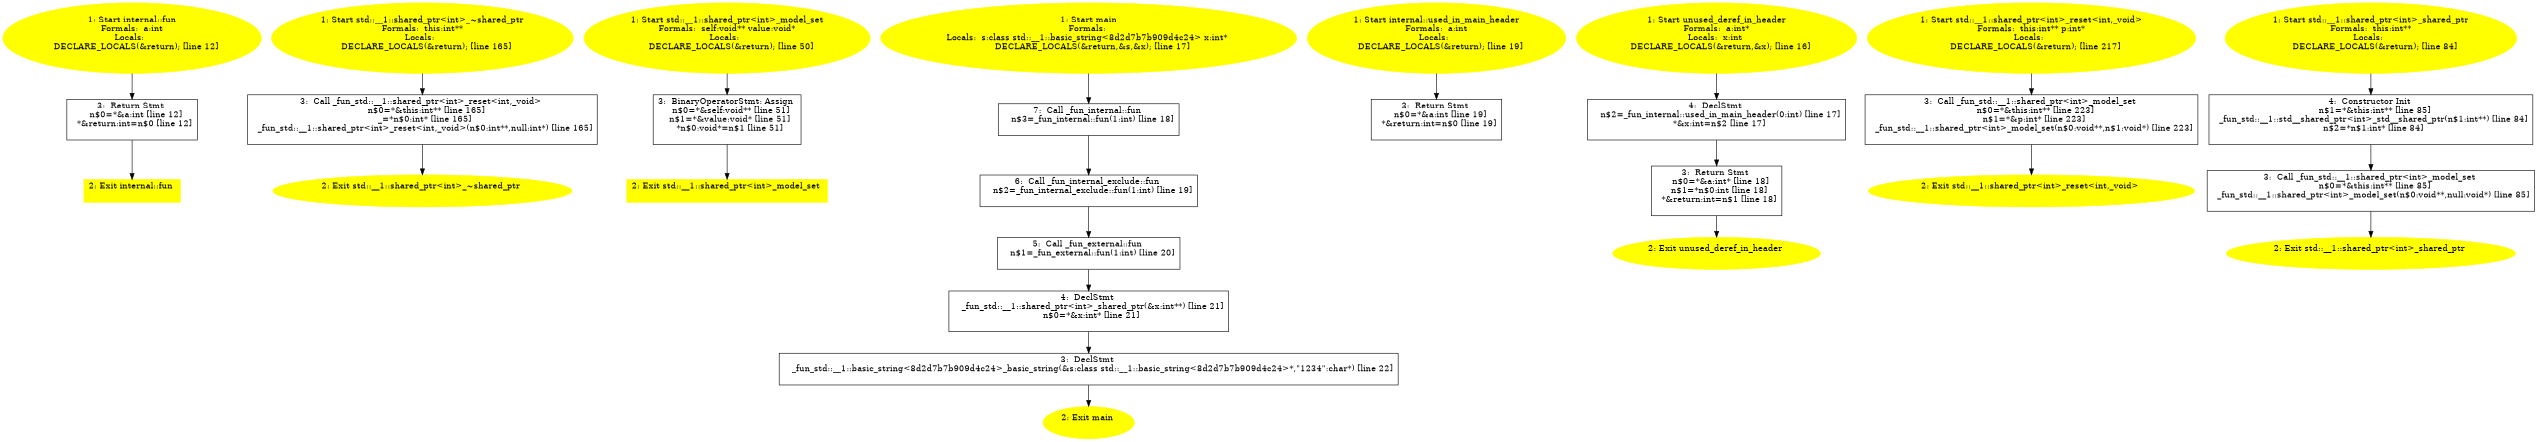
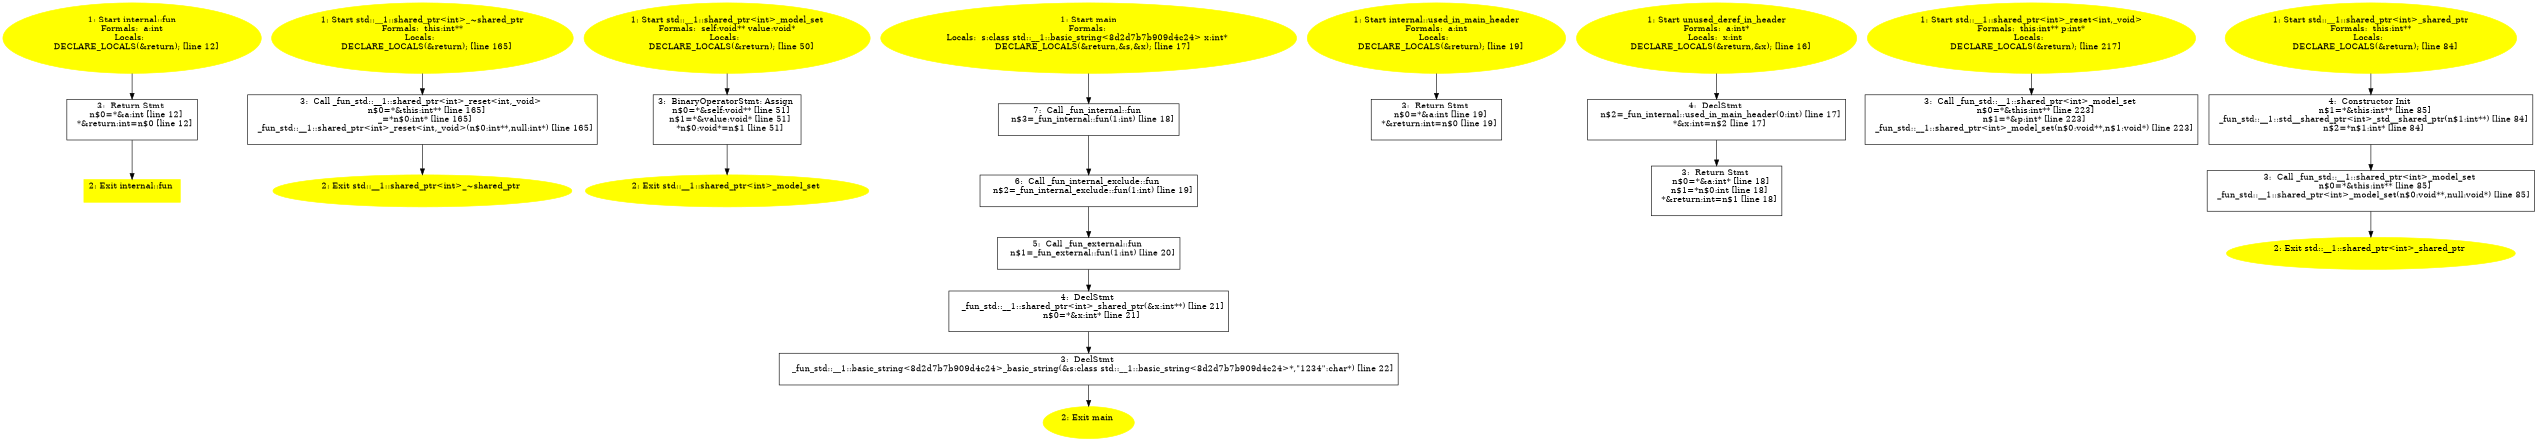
  digraph {
    node [shape=box color=yellow style=filled]
    n1 [label="3:  Return Stmt \n   n$0=*&a:int [line 12]\n  *&return:int=n$0 [line 12]\n " color="" style=""]
    n2 [label="2: Exit internal::fun \n  "]
    n3 [label="1: Start internal::fun\nFormals:  a:int\nLocals:  \n   DECLARE_LOCALS(&return); [line 12]\n " shape=""]
    n4 [label="3:  Call _fun_std::__1::shared_ptr<int>_reset<int,_void> \n   n$0=*&this:int** [line 165]\n  _=*n$0:int* [line 165]\n  _fun_std::__1::shared_ptr<int>_reset<int,_void>(n$0:int**,null:int*) [line 165]\n " color="" style=""]
    n5 [label="2: Exit std::__1::shared_ptr<int>_~shared_ptr \n  " shape=""]
    n6 [label="1: Start std::__1::shared_ptr<int>_~shared_ptr\nFormals:  this:int**\nLocals:  \n   DECLARE_LOCALS(&return); [line 165]\n " shape=""]
    n7 [label="3:  BinaryOperatorStmt: Assign \n   n$0=*&self:void** [line 51]\n  n$1=*&value:void* [line 51]\n  *n$0:void*=n$1 [line 51]\n " color="" style=""]
-   n8 [label="2: Exit std::__1::shared_ptr<int>_model_set \n  "]
+   n8 [label="2: Exit std::__1::shared_ptr<int>_model_set \n  " shape=""]
    n9 [label="1: Start std::__1::shared_ptr<int>_model_set\nFormals:  self:void** value:void*\nLocals:  \n   DECLARE_LOCALS(&return); [line 50]\n " shape=""]
    n10 [label="7:  Call _fun_internal::fun \n   n$3=_fun_internal::fun(1:int) [line 18]\n " color="" style=""]
    n11 [label="6:  Call _fun_internal_exclude::fun \n   n$2=_fun_internal_exclude::fun(1:int) [line 19]\n " color="" style=""]
    n12 [label="5:  Call _fun_external::fun \n   n$1=_fun_external::fun(1:int) [line 20]\n " color="" style=""]
    n13 [label="4:  DeclStmt \n   _fun_std::__1::shared_ptr<int>_shared_ptr(&x:int**) [line 21]\n  n$0=*&x:int* [line 21]\n " color="" style=""]
    n14 [label="3:  DeclStmt \n   _fun_std::__1::basic_string<8d2d7b7b909d4c24>_basic_string(&s:class std::__1::basic_string<8d2d7b7b909d4c24>*,\"1234\":char*) [line 22]\n " color="" style=""]
    n15 [label="2: Exit main \n  " shape=""]
    n16 [label="1: Start main\nFormals: \nLocals:  s:class std::__1::basic_string<8d2d7b7b909d4c24> x:int* \n   DECLARE_LOCALS(&return,&s,&x); [line 17]\n " shape=""]
    n17 [label="3:  Return Stmt \n   n$0=*&a:int [line 19]\n  *&return:int=n$0 [line 19]\n " color="" style=""]
    n18 [label="1: Start internal::used_in_main_header\nFormals:  a:int\nLocals:  \n   DECLARE_LOCALS(&return); [line 19]\n " shape=""]
    n19 [label="4:  DeclStmt \n   n$2=_fun_internal::used_in_main_header(0:int) [line 17]\n  *&x:int=n$2 [line 17]\n " color="" style=""]
    n20 [label="3:  Return Stmt \n   n$0=*&a:int* [line 18]\n  n$1=*n$0:int [line 18]\n  *&return:int=n$1 [line 18]\n " color="" style=""]
-   n21 [label="2: Exit unused_deref_in_header \n  " shape=""]
    n22 [label="1: Start unused_deref_in_header\nFormals:  a:int*\nLocals:  x:int \n   DECLARE_LOCALS(&return,&x); [line 16]\n " shape=""]
    n23 [label="3:  Call _fun_std::__1::shared_ptr<int>_model_set \n   n$0=*&this:int** [line 223]\n  n$1=*&p:int* [line 223]\n  _fun_std::__1::shared_ptr<int>_model_set(n$0:void**,n$1:void*) [line 223]\n " color="" style=""]
-   n24 [label="2: Exit std::__1::shared_ptr<int>_reset<int,_void> \n  " shape=""]
    n25 [label="1: Start std::__1::shared_ptr<int>_reset<int,_void>\nFormals:  this:int** p:int*\nLocals:  \n   DECLARE_LOCALS(&return); [line 217]\n " shape=""]
    n26 [label="4:  Constructor Init \n   n$1=*&this:int** [line 85]\n  _fun_std::__1::std__shared_ptr<int>_std__shared_ptr(n$1:int**) [line 84]\n  n$2=*n$1:int* [line 84]\n " color="" style=""]
    n27 [label="3:  Call _fun_std::__1::shared_ptr<int>_model_set \n   n$0=*&this:int** [line 85]\n  _fun_std::__1::shared_ptr<int>_model_set(n$0:void**,null:void*) [line 85]\n " color="" style=""]
    n28 [label="2: Exit std::__1::shared_ptr<int>_shared_ptr \n  " shape=""]
    n29 [label="1: Start std::__1::shared_ptr<int>_shared_ptr\nFormals:  this:int**\nLocals:  \n   DECLARE_LOCALS(&return); [line 84]\n " shape=""]
    n1 -> n2
    n3 -> n1
    n4 -> n5
    n6 -> n4
    n7 -> n8
    n9 -> n7
    n10 -> n11
    n11 -> n12
    n12 -> n13
    n13 -> n14
    n14 -> n15
    n16 -> n10
    n18 -> n17
    n19 -> n20
-   n20 -> n21
    n22 -> n19
-   n23 -> n24
    n25 -> n23
    n26 -> n27
    n27 -> n28
    n29 -> n26
  }
